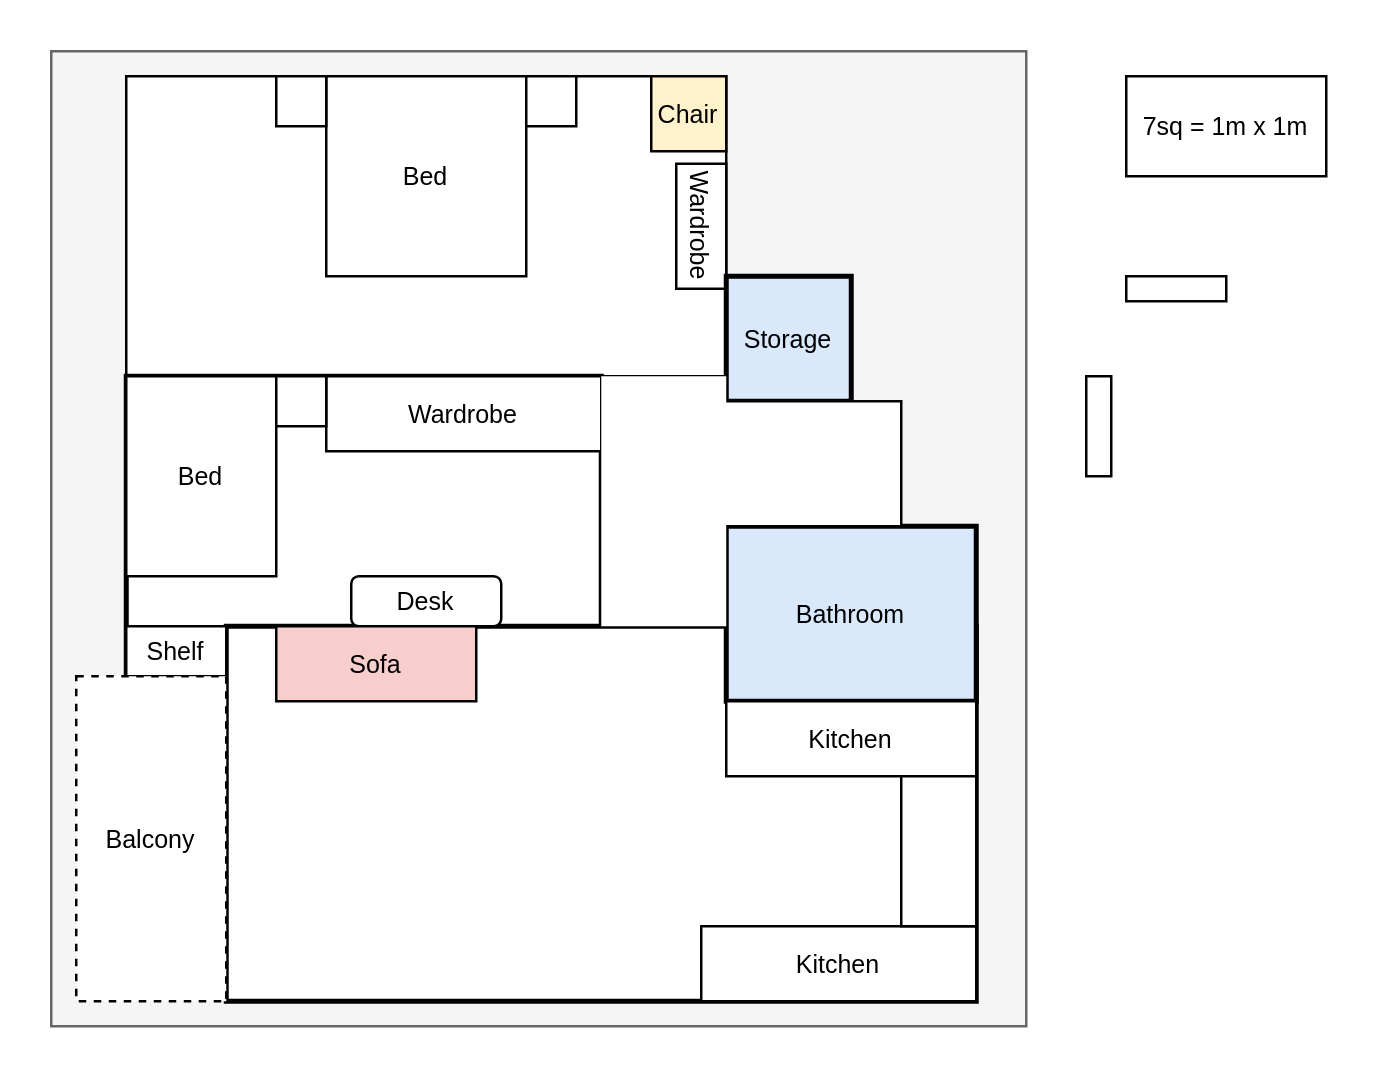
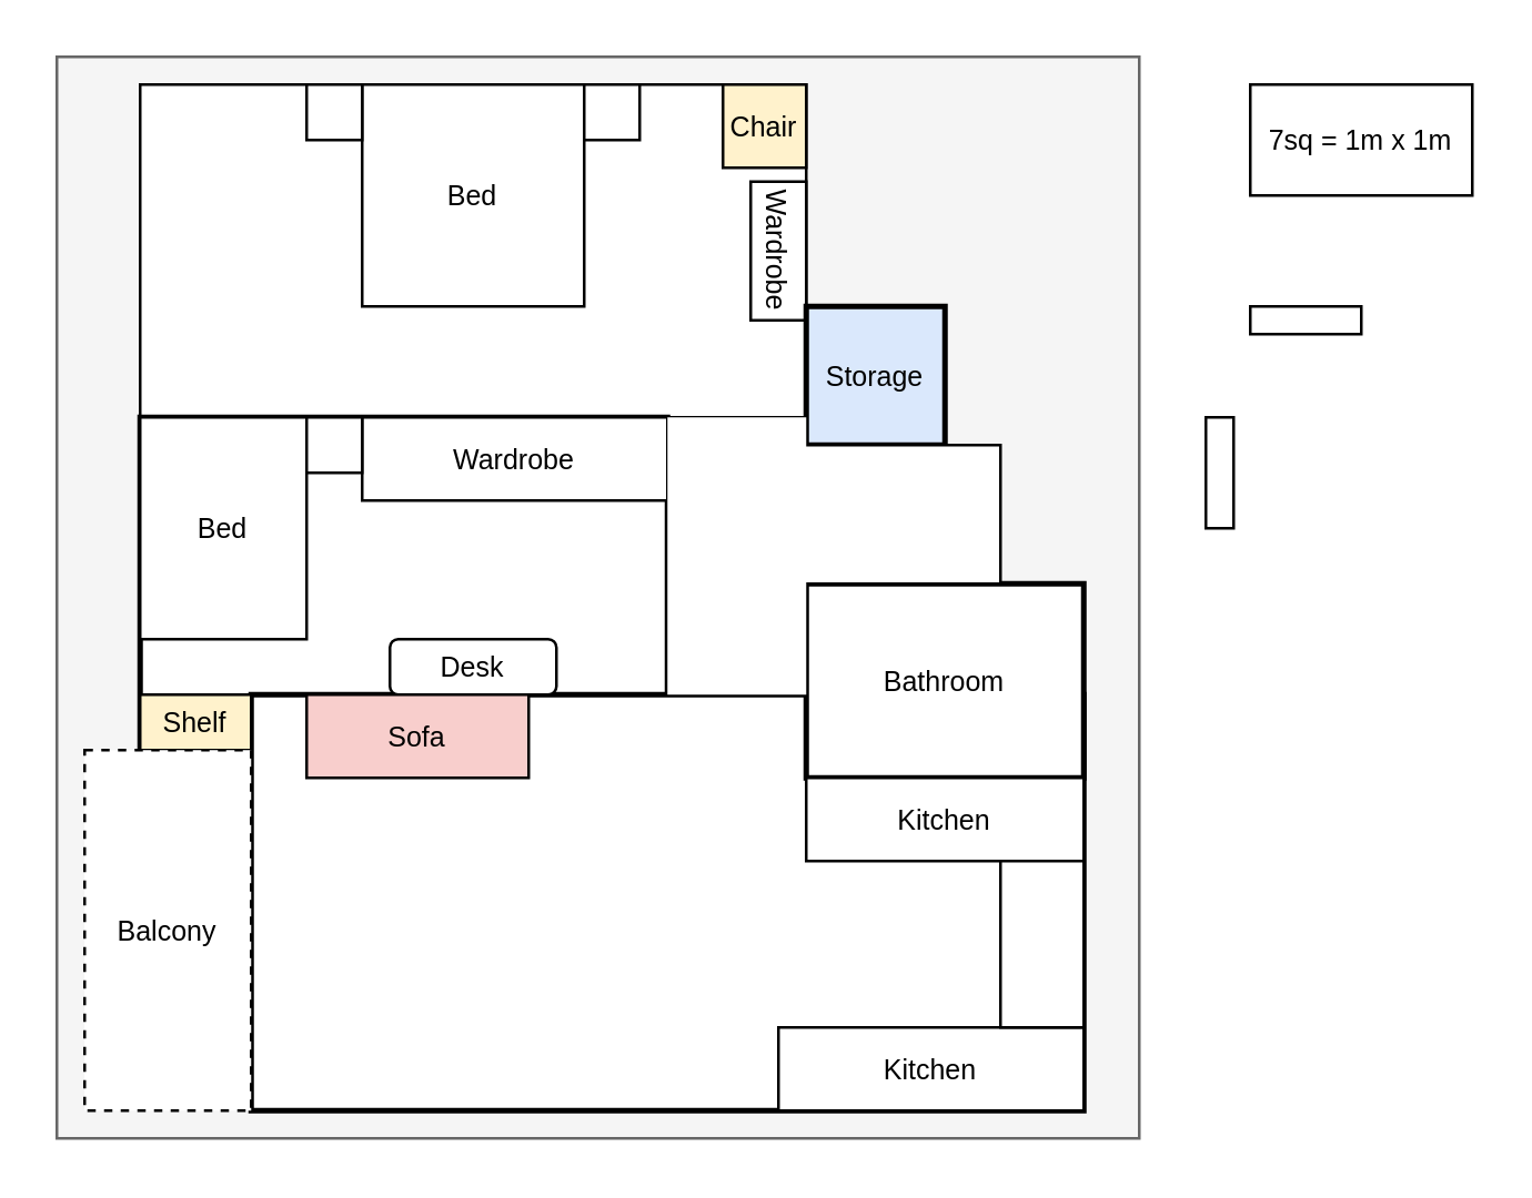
  <mxCell id="0" />
  <mxCell id="1" parent="0" />
  <mxCell id="2" value="" style="rounded=0;whiteSpace=wrap;html=1;fillColor=#f5f5f5;strokeColor=#666666;fontColor=#333333;" parent="1" vertex="1"><mxGeometry x="20" y="20" width="390" height="390" as="geometry" /></mxCell>
  <mxCell id="3" value="" style="rounded=0;whiteSpace=wrap;html=1;" parent="1" vertex="1"><mxGeometry x="50" y="30" width="240" height="120" as="geometry" /></mxCell>
  <mxCell id="4" value="" style="rounded=0;whiteSpace=wrap;html=1;strokeWidth=2;" parent="1" vertex="1"><mxGeometry x="50" y="150" width="190" height="120" as="geometry" /></mxCell>
  <mxCell id="5" value="" style="rounded=0;whiteSpace=wrap;html=1;strokeWidth=2;" parent="1" vertex="1"><mxGeometry x="90" y="250" width="300" height="150" as="geometry" /></mxCell>
  <mxCell id="6" value="Bed" style="rounded=0;whiteSpace=wrap;html=1;fontSize=10;" parent="1" vertex="1"><mxGeometry x="50" y="150" width="60" height="80" as="geometry" /></mxCell>
  <mxCell id="7" value="Wardrobe" style="rounded=0;whiteSpace=wrap;html=1;fontSize=10;" parent="1" vertex="1"><mxGeometry x="130" y="150" width="110" height="30" as="geometry" /></mxCell>
- <mxCell id="8" value="Shelf" style="rounded=0;whiteSpace=wrap;html=1;fontSize=10;" parent="1" vertex="1"><mxGeometry x="50" y="250" width="40" height="20" as="geometry" /></mxCell>
+ <mxCell id="8" value="Shelf" style="rounded=0;whiteSpace=wrap;html=1;fontSize=10;fillColor=#fff2cc;" parent="1" vertex="1"><mxGeometry x="50" y="250" width="40" height="20" as="geometry" /></mxCell>
  <mxCell id="9" value="Desk" style="whiteSpace=wrap;html=1;fontSize=10;rounded=1;" parent="1" vertex="1"><mxGeometry x="140" y="230" width="60" height="20" as="geometry" /></mxCell>
  <mxCell id="10" value="" style="rounded=0;whiteSpace=wrap;html=1;" parent="1" vertex="1"><mxGeometry x="110" y="150" width="20" height="20" as="geometry" /></mxCell>
  <mxCell id="11" value="Bed" style="rounded=0;whiteSpace=wrap;html=1;fontSize=10;" parent="1" vertex="1"><mxGeometry x="130" y="30" width="80" height="80" as="geometry" /></mxCell>
  <mxCell id="12" value="Wardrobe" style="rounded=0;whiteSpace=wrap;html=1;horizontal=0;fontSize=10;rotation=-180;" parent="1" vertex="1"><mxGeometry x="270" y="65" width="20" height="50" as="geometry" /></mxCell>
  <mxCell id="13" value="" style="rounded=0;whiteSpace=wrap;html=1;" parent="1" vertex="1"><mxGeometry x="110" y="30" width="20" height="20" as="geometry" /></mxCell>
  <mxCell id="14" value="Chair" style="rounded=0;whiteSpace=wrap;html=1;fontSize=10;fillColor=#fff2cc;" parent="1" vertex="1"><mxGeometry x="260" y="30" width="30" height="30" as="geometry" /></mxCell>
  <mxCell id="15" value="" style="rounded=0;whiteSpace=wrap;html=1;" parent="1" vertex="1"><mxGeometry x="210" y="30" width="20" height="20" as="geometry" /></mxCell>
  <mxCell id="16" value="Balcony" style="rounded=0;whiteSpace=wrap;html=1;fontSize=10;dashed=1;" parent="1" vertex="1"><mxGeometry x="30" y="270" width="60" height="130" as="geometry" /></mxCell>
- <mxCell id="17" value="Bathroom" style="rounded=0;whiteSpace=wrap;html=1;fontSize=10;strokeWidth=2;fillColor=#dae8fc;" parent="1" vertex="1"><mxGeometry x="290" y="210" width="100" height="70" as="geometry" /></mxCell>
+ <mxCell id="17" value="Bathroom" style="rounded=0;whiteSpace=wrap;html=1;fontSize=10;strokeWidth=2;" parent="1" vertex="1"><mxGeometry x="290" y="210" width="100" height="70" as="geometry" /></mxCell>
  <mxCell id="18" value="Kitchen" style="rounded=0;whiteSpace=wrap;html=1;fontSize=10;" parent="1" vertex="1"><mxGeometry x="280" y="370" width="110" height="30" as="geometry" /></mxCell>
  <mxCell id="19" value="Kitchen" style="rounded=0;whiteSpace=wrap;html=1;fontSize=10;" parent="1" vertex="1"><mxGeometry x="290" y="280" width="100" height="30" as="geometry" /></mxCell>
  <mxCell id="20" value="" style="rounded=0;whiteSpace=wrap;html=1;" parent="1" vertex="1"><mxGeometry x="360" y="310" width="30" height="60" as="geometry" /></mxCell>
  <mxCell id="21" value="Storage" style="rounded=0;whiteSpace=wrap;html=1;fontSize=10;strokeWidth=2;fillColor=#dae8fc;" parent="1" vertex="1"><mxGeometry x="290" y="110" width="50" height="50" as="geometry" /></mxCell>
  <mxCell id="22" value="7sq = 1m x 1m" style="rounded=0;whiteSpace=wrap;html=1;fontSize=10;" parent="1" vertex="1"><mxGeometry x="450" y="30" width="80" height="40" as="geometry" /></mxCell>
  <mxCell id="23" value="" style="rounded=0;whiteSpace=wrap;html=1;" parent="1" vertex="1"><mxGeometry x="240" y="160" width="120" height="50" as="geometry" /></mxCell>
  <mxCell id="24" value="" style="rounded=0;whiteSpace=wrap;html=1;strokeColor=none;" parent="1" vertex="1"><mxGeometry x="240" y="150" width="50" height="100" as="geometry" /></mxCell>
  <mxCell id="25" value="" style="rounded=0;whiteSpace=wrap;html=1;" vertex="1" parent="1"><mxGeometry x="450" y="110" width="40" height="10" as="geometry" /></mxCell>
  <mxCell id="26" value="" style="rounded=0;whiteSpace=wrap;html=1;" vertex="1" parent="1"><mxGeometry x="434" y="150" width="10" height="40" as="geometry" /></mxCell>
  <mxCell id="27" value="Sofa" style="rounded=0;whiteSpace=wrap;html=1;fontSize=10;fillColor=#f8cecc;" vertex="1" parent="1"><mxGeometry x="110" y="250" width="80" height="30" as="geometry" /></mxCell>
